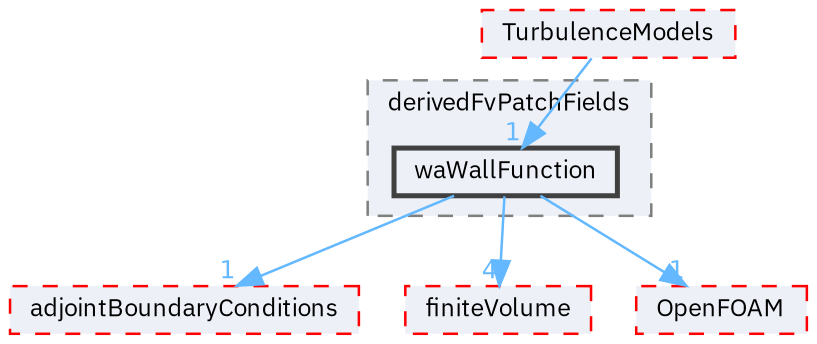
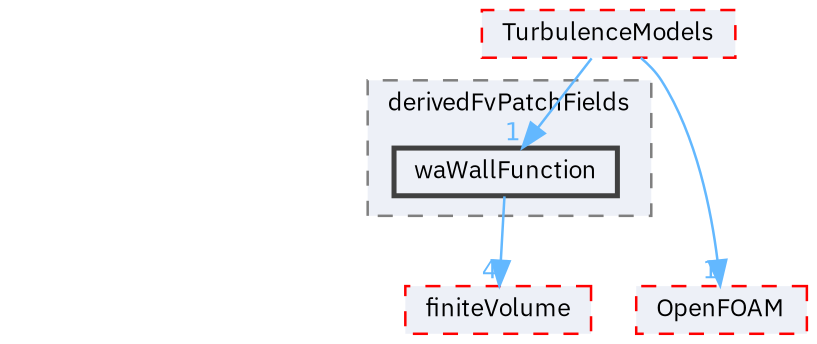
  digraph {
    compound=true
    fontname="IBM Plex Sans"
    node [color=red fillcolor="#edf0f7" fontname="IBM Plex Sans" fontsize=10 shape=box style="filled,dashed"]
    edge [color=steelblue1 fontcolor=steelblue1 fontname="IBM Plex Sans" fontsize=10 headlabel=1 labeldistance=1.5 labelfontname=Helvetica labelfontsize=10]
    n1 [color=grey25 height=0.2 label=waWallFunction style="filled,bold" width=0.4]
-   n2 [height=0.2 label=adjointBoundaryConditions width=0.4]
    n3 [height=0.2 label=finiteVolume width=0.4]
    n4 [height=0.2 label=OpenFOAM width=0.4]
    n5 [height=0.2 label=TurbulenceModels width=0.4]
    subgraph cluster_1 {
      bgcolor="#edf0f7"
      fontsize=10
      label=derivedFvPatchFields
      pencolor=grey50
      style="filled,dashed"
      n1
    }
-   n1 -> n2
    n1 -> n3 [headlabel=4]
-   n1 -> n4
+   n5 -> n4
    n5 -> n1
  }
